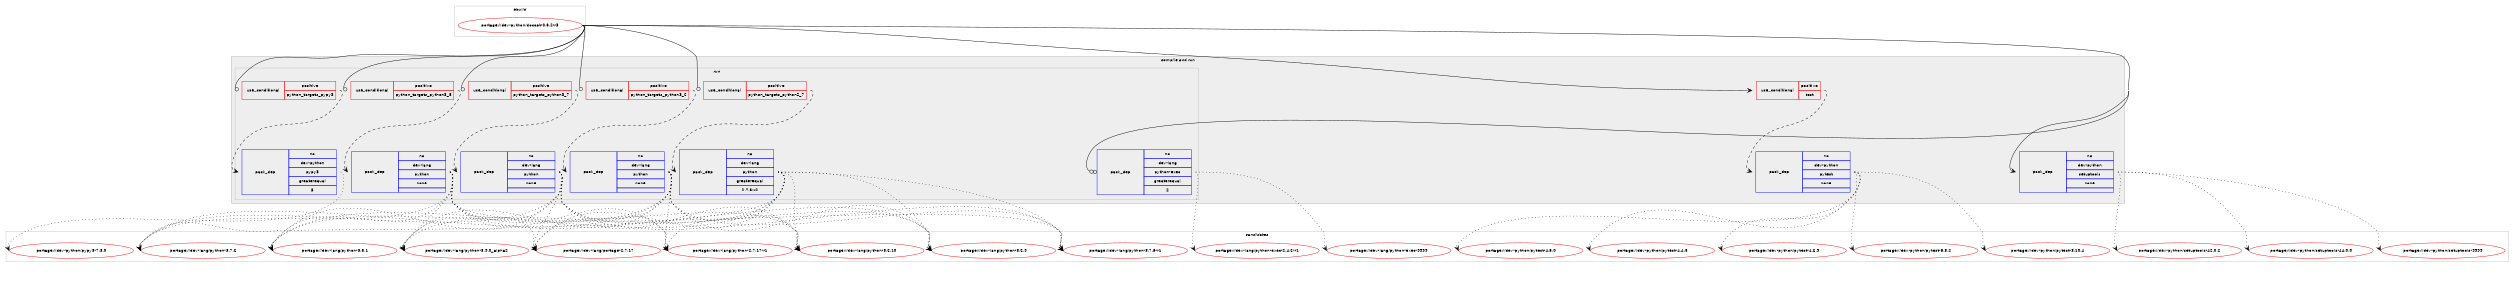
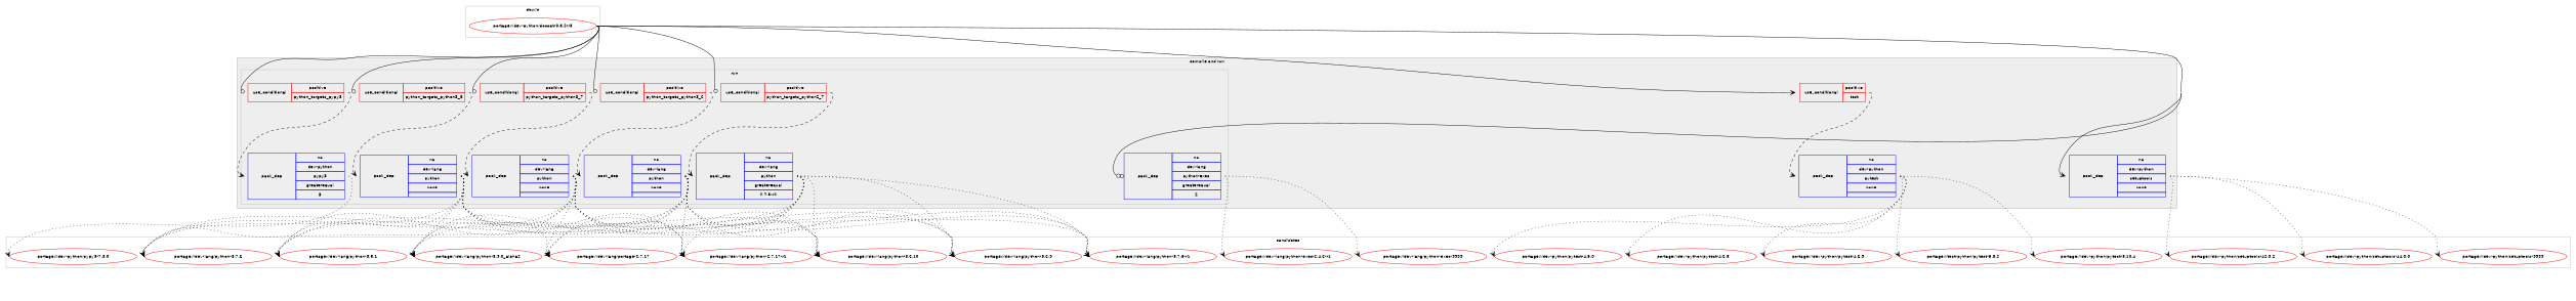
  digraph {
    compound=true
    concentrate=true
    fontname=Helvetica
    fontsize=10
    newrank=true
    rankdir=TB
    ranksep=1.5
    node [color=red fontname=Helvetica fontsize=10]
    edge [arrowhead=vee headport=w style=dotted tailport=e weight=100]
    n1 [label="portage://dev-python/docopt-0.8.2-r3" width=4]
    n2 [color=blue label=<<TABLE BORDER="0" CELLBORDER="1" CELLSPACING="0" CELLPADDING="4" WIDTH="220"><TR><TD ROWSPAN="6" CELLPADDING="30">pack_dep</TD></TR><TR><TD WIDTH="110">no</TD></TR><TR><TD>dev-python</TD></TR><TR><TD>pytest</TD></TR><TR><TD>none</TD></TR><TR><TD></TD></TR></TABLE>> shape=none]
    n3 [label=<<TABLE BORDER="0" CELLBORDER="1" CELLSPACING="0" CELLPADDING="4"><TR><TD ROWSPAN="3" CELLPADDING="10">use_conditional</TD></TR><TR><TD>positive</TD></TR><TR><TD>test</TD></TR></TABLE>> shape=none]
    n4 [color=blue label=<<TABLE BORDER="0" CELLBORDER="1" CELLSPACING="0" CELLPADDING="4" WIDTH="220"><TR><TD ROWSPAN="6" CELLPADDING="30">pack_dep</TD></TR><TR><TD WIDTH="110">no</TD></TR><TR><TD>dev-python</TD></TR><TR><TD>setuptools</TD></TR><TR><TD>none</TD></TR><TR><TD></TD></TR></TABLE>> shape=none]
    n5 [color=blue label=<<TABLE BORDER="0" CELLBORDER="1" CELLSPACING="0" CELLPADDING="4" WIDTH="220"><TR><TD ROWSPAN="6" CELLPADDING="30">pack_dep</TD></TR><TR><TD WIDTH="110">no</TD></TR><TR><TD>dev-python</TD></TR><TR><TD>pypy3</TD></TR><TR><TD>greaterequal</TD></TR><TR><TD>5</TD></TR></TABLE>> shape=none]
    n6 [label=<<TABLE BORDER="0" CELLBORDER="1" CELLSPACING="0" CELLPADDING="4"><TR><TD ROWSPAN="3" CELLPADDING="10">use_conditional</TD></TR><TR><TD>positive</TD></TR><TR><TD>python_targets_pypy3</TD></TR></TABLE>> shape=none]
    n7 [color=blue label=<<TABLE BORDER="0" CELLBORDER="1" CELLSPACING="0" CELLPADDING="4" WIDTH="220"><TR><TD ROWSPAN="6" CELLPADDING="30">pack_dep</TD></TR><TR><TD WIDTH="110">no</TD></TR><TR><TD>dev-lang</TD></TR><TR><TD>python</TD></TR><TR><TD>greaterequal</TD></TR><TR><TD>2.7.5-r2</TD></TR></TABLE>> shape=none]
    n8 [label=<<TABLE BORDER="0" CELLBORDER="1" CELLSPACING="0" CELLPADDING="4"><TR><TD ROWSPAN="3" CELLPADDING="10">use_conditional</TD></TR><TR><TD>positive</TD></TR><TR><TD>python_targets_python2_7</TD></TR></TABLE>> shape=none]
    n9 [color=blue label=<<TABLE BORDER="0" CELLBORDER="1" CELLSPACING="0" CELLPADDING="4" WIDTH="220"><TR><TD ROWSPAN="6" CELLPADDING="30">pack_dep</TD></TR><TR><TD WIDTH="110">no</TD></TR><TR><TD>dev-lang</TD></TR><TR><TD>python</TD></TR><TR><TD>none</TD></TR><TR><TD></TD></TR></TABLE>> shape=none]
    n10 [label=<<TABLE BORDER="0" CELLBORDER="1" CELLSPACING="0" CELLPADDING="4"><TR><TD ROWSPAN="3" CELLPADDING="10">use_conditional</TD></TR><TR><TD>positive</TD></TR><TR><TD>python_targets_python3_6</TD></TR></TABLE>> shape=none]
    n11 [color=blue label=<<TABLE BORDER="0" CELLBORDER="1" CELLSPACING="0" CELLPADDING="4" WIDTH="220"><TR><TD ROWSPAN="6" CELLPADDING="30">pack_dep</TD></TR><TR><TD WIDTH="110">no</TD></TR><TR><TD>dev-lang</TD></TR><TR><TD>python</TD></TR><TR><TD>none</TD></TR><TR><TD></TD></TR></TABLE>> shape=none]
    n12 [label=<<TABLE BORDER="0" CELLBORDER="1" CELLSPACING="0" CELLPADDING="4"><TR><TD ROWSPAN="3" CELLPADDING="10">use_conditional</TD></TR><TR><TD>positive</TD></TR><TR><TD>python_targets_python3_7</TD></TR></TABLE>> shape=none]
    n13 [color=blue label=<<TABLE BORDER="0" CELLBORDER="1" CELLSPACING="0" CELLPADDING="4" WIDTH="220"><TR><TD ROWSPAN="6" CELLPADDING="30">pack_dep</TD></TR><TR><TD WIDTH="110">no</TD></TR><TR><TD>dev-lang</TD></TR><TR><TD>python</TD></TR><TR><TD>none</TD></TR><TR><TD></TD></TR></TABLE>> shape=none]
    n14 [label=<<TABLE BORDER="0" CELLBORDER="1" CELLSPACING="0" CELLPADDING="4"><TR><TD ROWSPAN="3" CELLPADDING="10">use_conditional</TD></TR><TR><TD>positive</TD></TR><TR><TD>python_targets_python3_8</TD></TR></TABLE>> shape=none]
    n15 [color=blue label=<<TABLE BORDER="0" CELLBORDER="1" CELLSPACING="0" CELLPADDING="4" WIDTH="220"><TR><TD ROWSPAN="6" CELLPADDING="30">pack_dep</TD></TR><TR><TD WIDTH="110">no</TD></TR><TR><TD>dev-lang</TD></TR><TR><TD>python-exec</TD></TR><TR><TD>greaterequal</TD></TR><TR><TD>2</TD></TR></TABLE>> shape=none]
-   n16 [label="portage://dev-python/pytest-5.3.2" width=4]
+   n16 [label="portage://test-python/pytest-5.3.2" width=4]
    n17 [label="portage://dev-python/pytest-4.6.9" width=4]
-   n18 [label="portage://dev-python/pytest-4.4.8" width=4]
+   n18 [label="portage://dev-python/pytest-4.6.8" width=4]
    n19 [label="portage://dev-python/pytest-4.5.0" width=4]
    n20 [label="portage://dev-python/pytest-3.10.4" width=4]
    n21 [label="portage://dev-python/setuptools-9999" width=4]
    n22 [label="portage://dev-python/setuptools-44.0.0" width=4]
    n23 [label="portage://dev-python/setuptools-42.0.2" width=4]
    n24 [label="portage://dev-python/pypy3-7.3.0" width=4]
    n25 [label="portage://dev-lang/python-3.9.0_alpha2" width=4]
    n26 [label="portage://dev-lang/python-3.8.1" width=4]
    n27 [label="portage://dev-lang/python-3.7.6" width=4]
    n28 [label="portage://dev-lang/python-3.7.5-r1" width=4]
    n29 [label="portage://dev-lang/python-3.6.9" width=4]
    n30 [label="portage://dev-lang/python-3.6.10" width=4]
    n31 [label="portage://dev-lang/python-2.7.17-r1" width=4]
    n32 [label="portage://dev-lang/portage-2.7.17" width=4]
    n33 [label="portage://dev-lang/python-exec-9999" width=4]
    n34 [label="portage://dev-lang/python-exec-2.4.6-r1" width=4]
    subgraph cluster_1 {
      color=gray
      label=<<i>ebuild</i>>
      n1
    }
    subgraph cluster_2 {
      color=gray
      label=<<i>dependencies</i>>
      subgraph cluster_3 {
        color=gray
        fillcolor="#eeeeee"
        label=<<i>compile</i>>
        style=filled
        subgraph sub_4 {
          color=gray
          fillcolor="#eeeeee"
          label=<<i>compile</i>>
          style=filled
          n3
          subgraph sub_5 {
            color=gray
            fillcolor="#eeeeee"
            label=<<i>compile</i>>
            style=filled
            n2
          }
        }
        subgraph sub_6 {
          color=gray
          fillcolor="#eeeeee"
          label=<<i>compile</i>>
          style=filled
          n4
        }
      }
      subgraph cluster_7 {
        color=gray
        fillcolor="#eeeeee"
        label=<<i>compile and run</i>>
        style=filled
      }
      subgraph cluster_8 {
        color=gray
        fillcolor="#eeeeee"
        label=<<i>run</i>>
        style=filled
        subgraph sub_9 {
          color=gray
          fillcolor="#eeeeee"
          label=<<i>run</i>>
          style=filled
          n6
          subgraph sub_10 {
            color=gray
            fillcolor="#eeeeee"
            label=<<i>run</i>>
            style=filled
            n5
          }
        }
        subgraph sub_11 {
          color=gray
          fillcolor="#eeeeee"
          label=<<i>run</i>>
          style=filled
          n8
          subgraph sub_12 {
            color=gray
            fillcolor="#eeeeee"
            label=<<i>run</i>>
            style=filled
            n7
          }
        }
        subgraph sub_13 {
          color=gray
          fillcolor="#eeeeee"
          label=<<i>run</i>>
          style=filled
          n10
          subgraph sub_14 {
            color=gray
            fillcolor="#eeeeee"
            label=<<i>run</i>>
            style=filled
            n9
          }
        }
        subgraph sub_15 {
          color=gray
          fillcolor="#eeeeee"
          label=<<i>run</i>>
          style=filled
          n12
          subgraph sub_16 {
            color=gray
            fillcolor="#eeeeee"
            label=<<i>run</i>>
            style=filled
            n11
          }
        }
        subgraph sub_17 {
          color=gray
          fillcolor="#eeeeee"
          label=<<i>run</i>>
          style=filled
          n14
          subgraph sub_18 {
            color=gray
            fillcolor="#eeeeee"
            label=<<i>run</i>>
            style=filled
            n13
          }
        }
        subgraph sub_19 {
          color=gray
          fillcolor="#eeeeee"
          label=<<i>run</i>>
          style=filled
          n15
        }
      }
    }
    subgraph cluster_20 {
      color=gray
      label=<<i>candidates</i>>
      rank=same
      subgraph sub_21 {
        color=black
        label=<<i>candidates</i>>
        nodesep=1
        rank=same
        n16
        n17
        n18
        n19
        n20
      }
      subgraph sub_22 {
        color=black
        label=<<i>candidates</i>>
        nodesep=1
        rank=same
        n21
        n22
        n23
      }
      subgraph sub_23 {
        color=black
        label=<<i>candidates</i>>
        nodesep=1
        rank=same
        n24
      }
      subgraph sub_24 {
        color=black
        label=<<i>candidates</i>>
        nodesep=1
        rank=same
        n25
        n26
        n27
        n28
        n29
        n30
        n31
        n32
      }
      subgraph sub_25 {
        color=black
        label=<<i>candidates</i>>
        nodesep=1
        rank=same
        n25
        n26
        n27
        n28
        n29
        n30
        n31
        n32
      }
      subgraph sub_26 {
        color=black
        label=<<i>candidates</i>>
        nodesep=1
        rank=same
        n25
        n26
        n27
        n28
        n29
        n30
        n31
        n32
      }
      subgraph sub_27 {
        color=black
        label=<<i>candidates</i>>
        nodesep=1
        rank=same
        n25
        n26
        n27
        n28
        n29
        n30
        n31
        n32
      }
      subgraph sub_28 {
        color=black
        label=<<i>candidates</i>>
        nodesep=1
        rank=same
        n33
        n34
      }
    }
    n1 -> n3 [style=solid weight=20]
    n1 -> n4 [style=solid weight=20]
    n1 -> n6 [arrowhead=odot style=solid weight=20]
    n1 -> n8 [arrowhead=odot style=solid weight=20]
    n1 -> n10 [arrowhead=odot style=solid weight=20]
    n1 -> n12 [arrowhead=odot style=solid weight=20]
    n1 -> n14 [arrowhead=odot style=solid weight=20]
    n1 -> n15 [arrowhead=odot style=solid weight=20]
    n2 -> n16
    n2 -> n17
    n2 -> n18
    n2 -> n19
    n2 -> n20
    n3 -> n2 [style=dashed weight=20]
    n4 -> n21
    n4 -> n22
    n4 -> n23
    n5 -> n24
    n6 -> n5 [style=dashed weight=20]
    n7 -> n25
    n7 -> n26
    n7 -> n27
    n7 -> n28
    n7 -> n29
    n7 -> n30
    n7 -> n31
    n7 -> n32
    n8 -> n7 [style=dashed weight=20]
    n9 -> n25
    n9 -> n26
    n9 -> n27
    n9 -> n28
    n9 -> n29
    n9 -> n30
    n9 -> n31
    n9 -> n32
    n10 -> n9 [style=dashed weight=20]
    n11 -> n25
    n11 -> n26
    n11 -> n27
    n11 -> n28
    n11 -> n29
    n11 -> n30
    n11 -> n31
    n11 -> n32
    n12 -> n11 [style=dashed weight=20]
    n13 -> n25
    n13 -> n26
    n13 -> n27
    n13 -> n28
    n13 -> n29
    n13 -> n30
    n13 -> n31
    n13 -> n32
    n14 -> n13 [style=dashed weight=20]
    n15 -> n33
    n15 -> n34
  }
